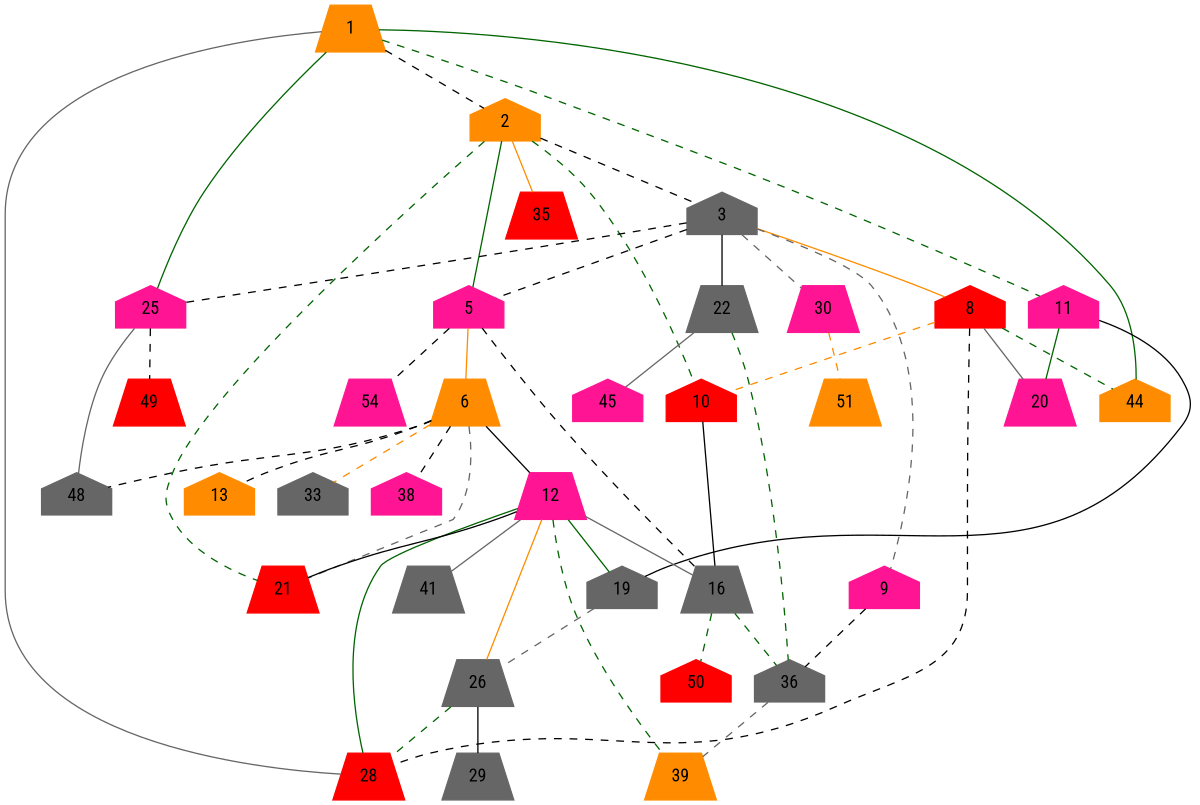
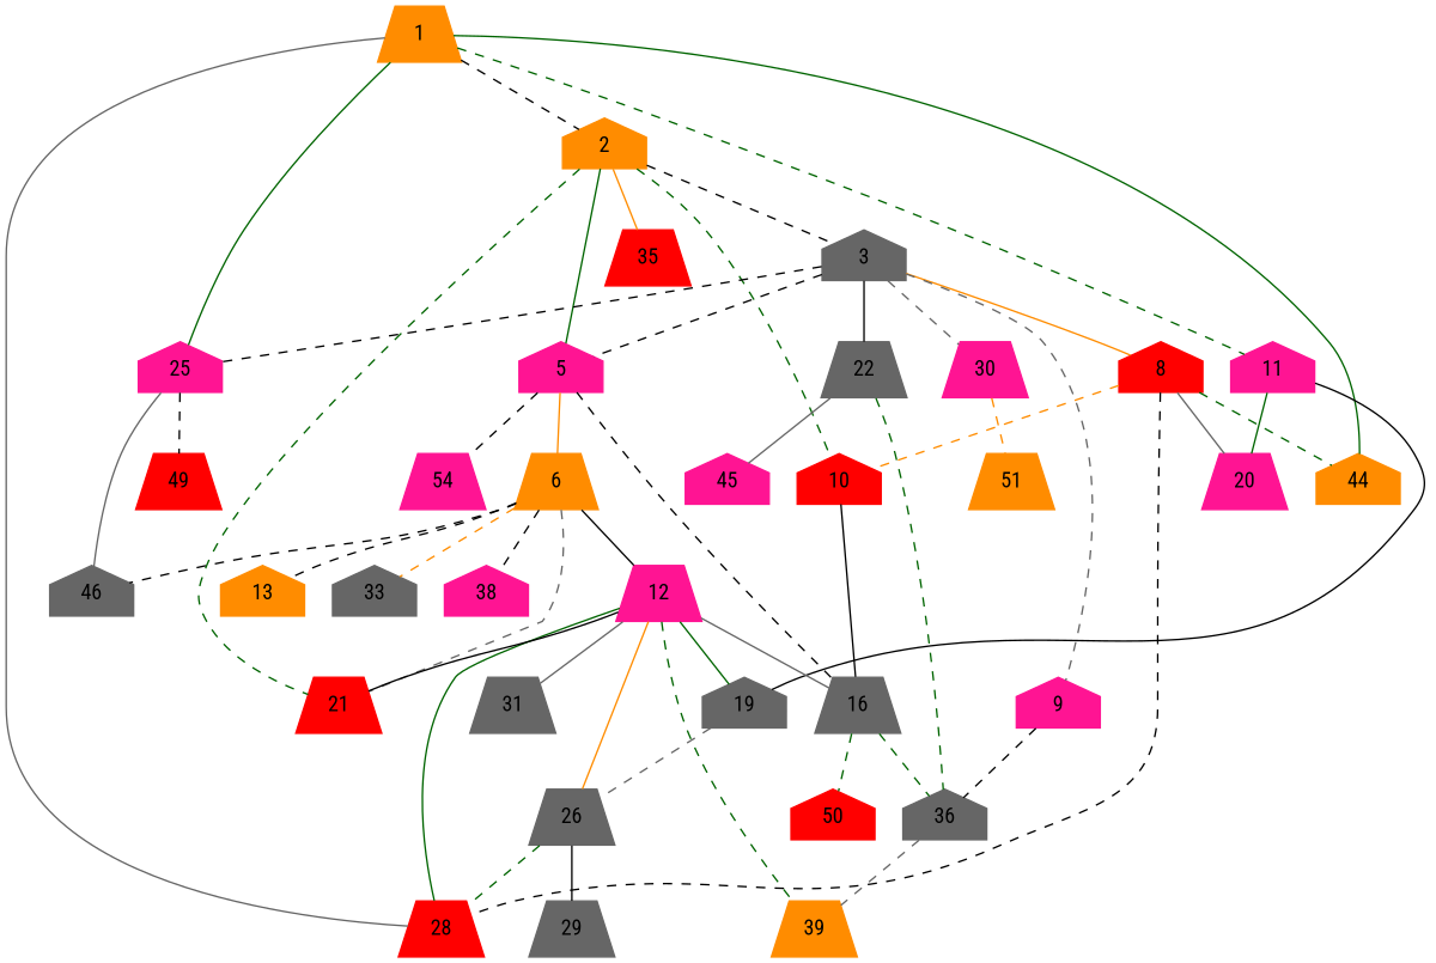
  graph {
    fontname="Roboto Condensed"
    node [color=deeppink fontname="Roboto Condensed" shape=trapezium style=filled]
    edge [color=black fontname="Roboto Condensed" style=dashed]
    1 [color=darkorange super="+7"]
    2 [color=darkorange shape=house super="+15"]
    11 [shape=house super="+56"]
    n4 [color=darkorange label=44 shape=house]
    25 [shape=house super="+27"]
    28 [color=red super="+42"]
    3 [color=gray40 shape=house super="+4"]
    5 [shape=house super="+40"]
    10 [color=red shape=house super="+37"]
    21 [color=red super="+55"]
    35 [color=red]
    20 [super="+41"]
    19 [color=gray40 shape=house super="+52"]
-   48 [color=gray40 shape=house]
+   48 [color=gray40 shape=house label=46]
    49 [color=red]
    8 [color=red shape=house super="+47"]
    9 [shape=house super="+44"]
    22 [color=gray40 super="+33"]
    30
    6 [color=darkorange super="+14"]
    16 [color=gray40 super="+23"]
    54
    36 [color=gray40 shape=house super="+46"]
    45 [shape=house]
    51 [color=darkorange]
    12 [super="+17"]
    13 [color=darkorange shape=house]
    n28 [color=gray40 label=33 shape=house]
    38 [shape=house]
    50 [color=red shape=house super="+53"]
    26 [color=gray40 super="+32"]
-   31 [color=gray40 label=41]
+   31 [color=gray40]
    39 [color=darkorange]
    29 [color=gray40]
    1 -- 2
    1 -- 11 [color=darkgreen]
    1 -- n4 [color=darkgreen style=solid]
    1 -- 25 [color=darkgreen style=solid weight=2]
    1 -- 28 [color=gray40 style=solid]
    2 -- 3
    2 -- 5 [color=darkgreen style=solid]
    2 -- 10 [color=darkgreen]
    2 -- 21 [color=darkgreen]
    2 -- 35 [color=darkorange style=solid]
    11 -- 20 [color=darkgreen style=solid]
    11 -- 19 [style=solid]
    25 -- 48 [color=gray40 style=solid]
    25 -- 49
    3 -- 25
    3 -- 5
    3 -- 8 [color=darkorange style=solid]
    3 -- 9 [color=gray40]
    3 -- 22 [style=solid]
    3 -- 30 [color=gray40]
    5 -- 6 [color=darkorange style=solid weight=2]
    5 -- 16 [weight=2]
    5 -- 54
    10 -- 16 [style=solid]
    19 -- 26 [color=gray40]
    8 -- n4 [color=darkgreen]
    8 -- 28
    8 -- 10 [color=darkorange]
    8 -- 20 [color=gray40 style=solid]
    9 -- 36
    22 -- 36 [color=darkgreen]
    22 -- 45 [color=gray40 style=solid]
    30 -- 51 [color=darkorange]
    6 -- 21 [color=gray40]
    6 -- 48
    6 -- 12 [style=solid]
    6 -- 13
    6 -- n28 [color=darkorange]
    6 -- 38
    16 -- 36 [color=darkgreen]
    16 -- 50 [color=darkgreen]
    36 -- 39 [color=gray40]
    12 -- 28 [color=darkgreen style=solid]
    12 -- 21 [style=solid]
    12 -- 19 [color=darkgreen style=solid]
    12 -- 16 [color=gray40 style=solid]
    12 -- 26 [color=darkorange style=solid]
    12 -- 31 [color=gray40 style=solid]
    12 -- 39 [color=darkgreen]
    26 -- 28 [color=darkgreen]
    26 -- 29 [style=solid]
  }
